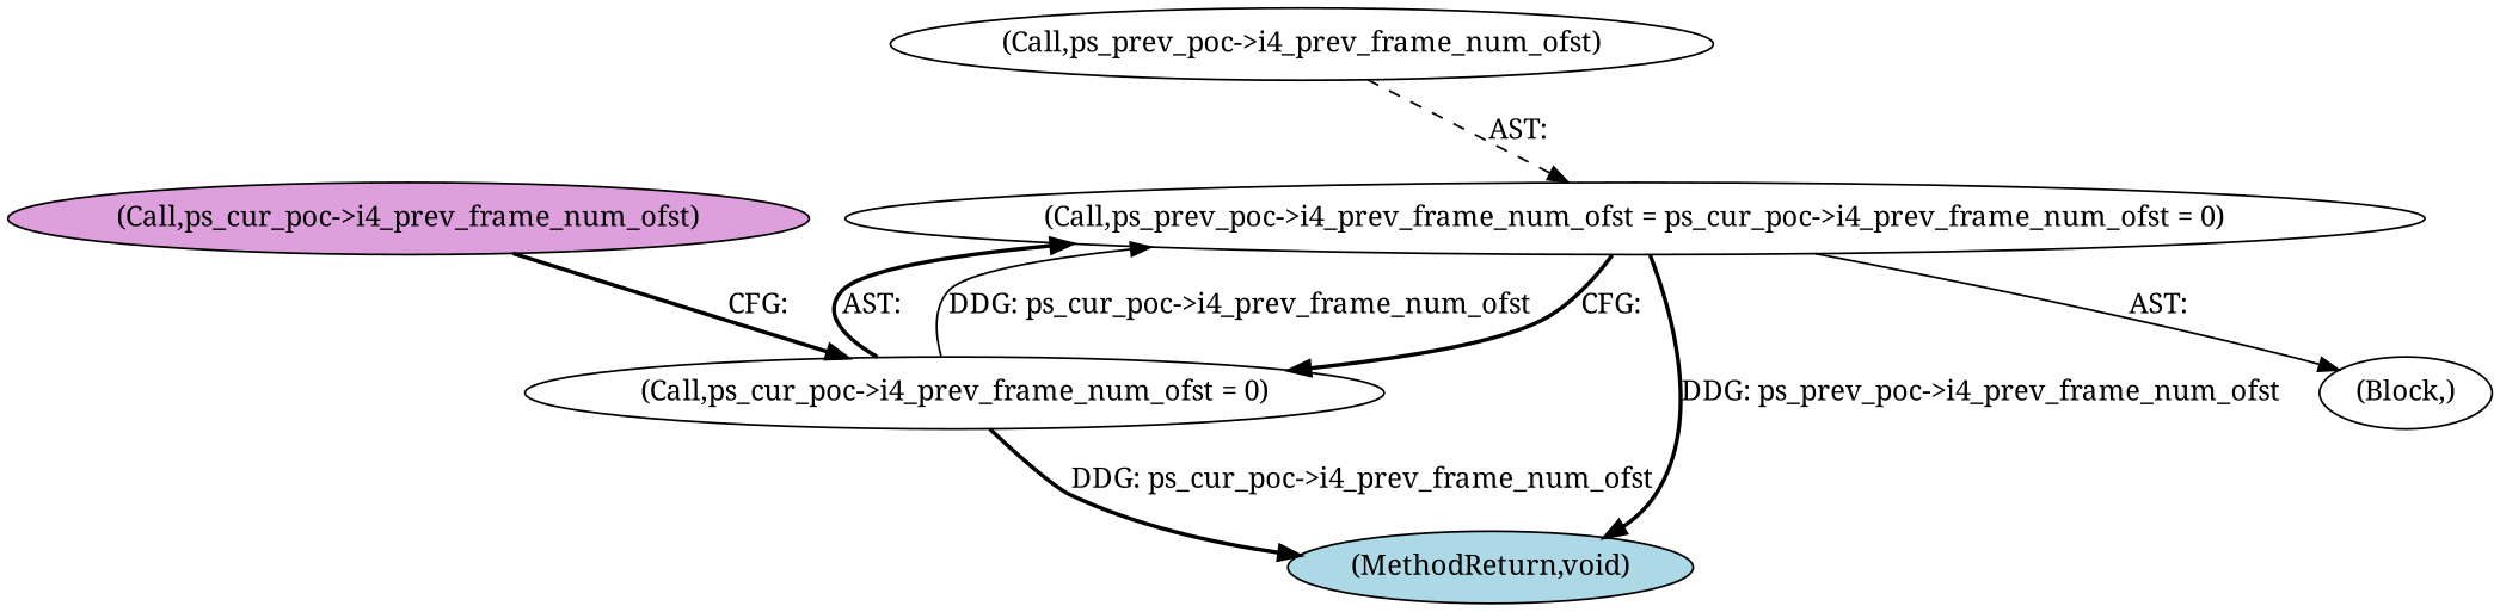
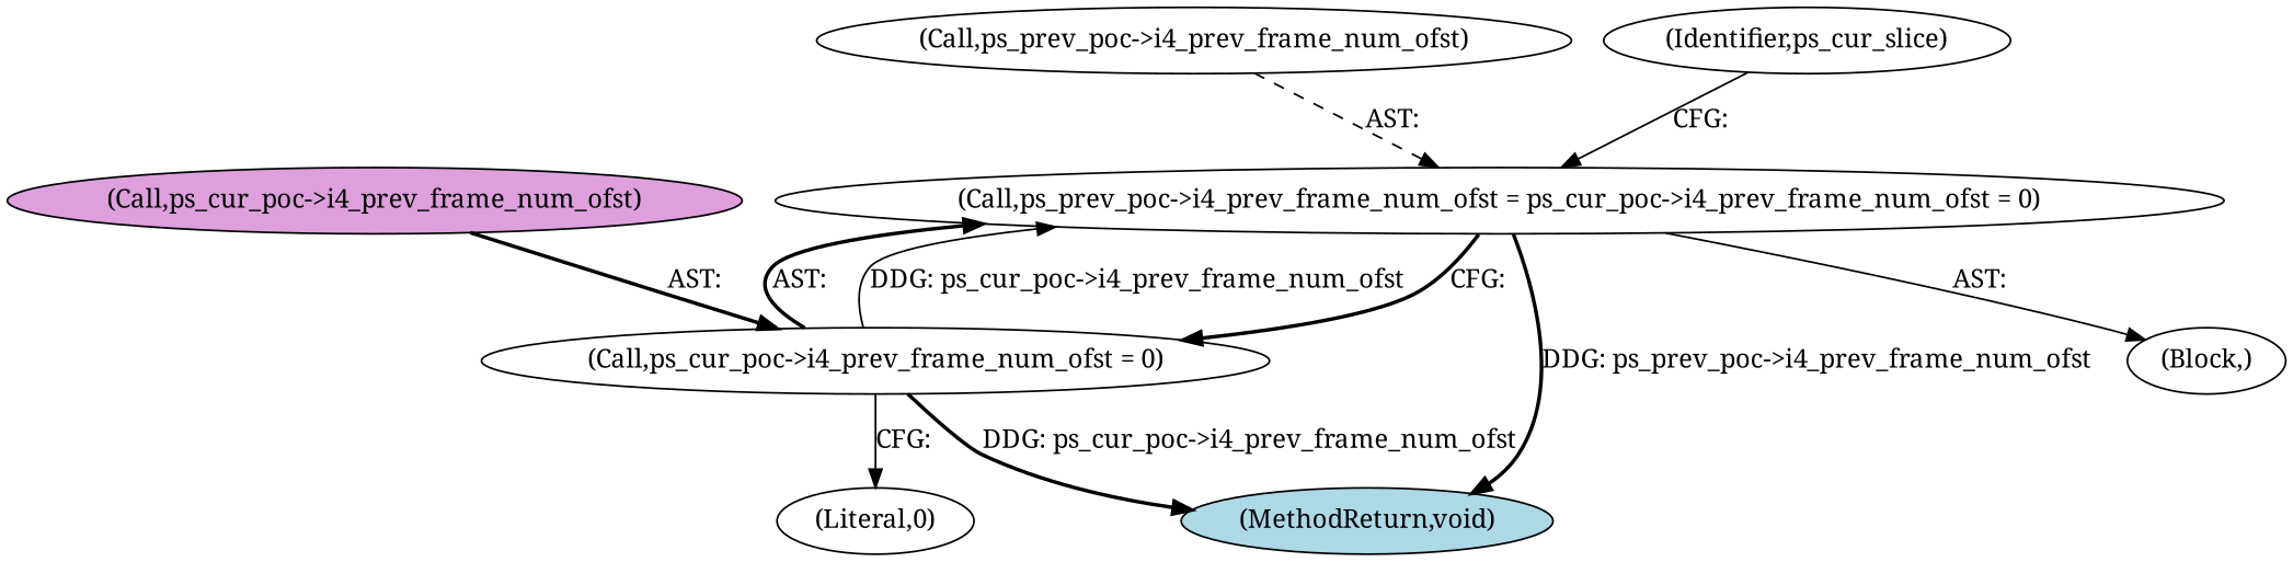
  digraph {
    fontname="Noto Serif"
    node [fillcolor=white fontname="Noto Serif" style=filled]
    edge [fontname="Noto Serif" style=bold]
    n1 [label="(Call,ps_prev_poc->i4_prev_frame_num_ofst = ps_cur_poc->i4_prev_frame_num_ofst = 0)"]
    n2 [label="(Call,ps_cur_poc->i4_prev_frame_num_ofst = 0)"]
    n3 [fillcolor=lightblue label="(MethodReturn,void)"]
    n4 [label="(Block,)"]
+   n5 [label="(Literal,0)"]
    n6 [label="(Call,ps_prev_poc->i4_prev_frame_num_ofst)"]
    n7 [fillcolor=plum label="(Call,ps_cur_poc->i4_prev_frame_num_ofst)"]
+   n8 [label="(Identifier,ps_cur_slice)"]
    n1 -> n2 [label="CFG: "]
    n1 -> n3 [label="DDG: ps_prev_poc->i4_prev_frame_num_ofst"]
    n1 -> n4 [label="AST: " style=solid]
    n2 -> n1 [label="AST: "]
    n2 -> n1 [label="DDG: ps_cur_poc->i4_prev_frame_num_ofst" style=solid]
    n2 -> n3 [label="DDG: ps_cur_poc->i4_prev_frame_num_ofst"]
+   n2 -> n5 [label="CFG: " style=solid]
    n6 -> n1 [label="AST: " style=dashed]
-   n7 -> n2 [label="CFG: "]
+   n7 -> n2 [label="AST: "]
+   n8 -> n1 [label="CFG: " style=solid]
  }
